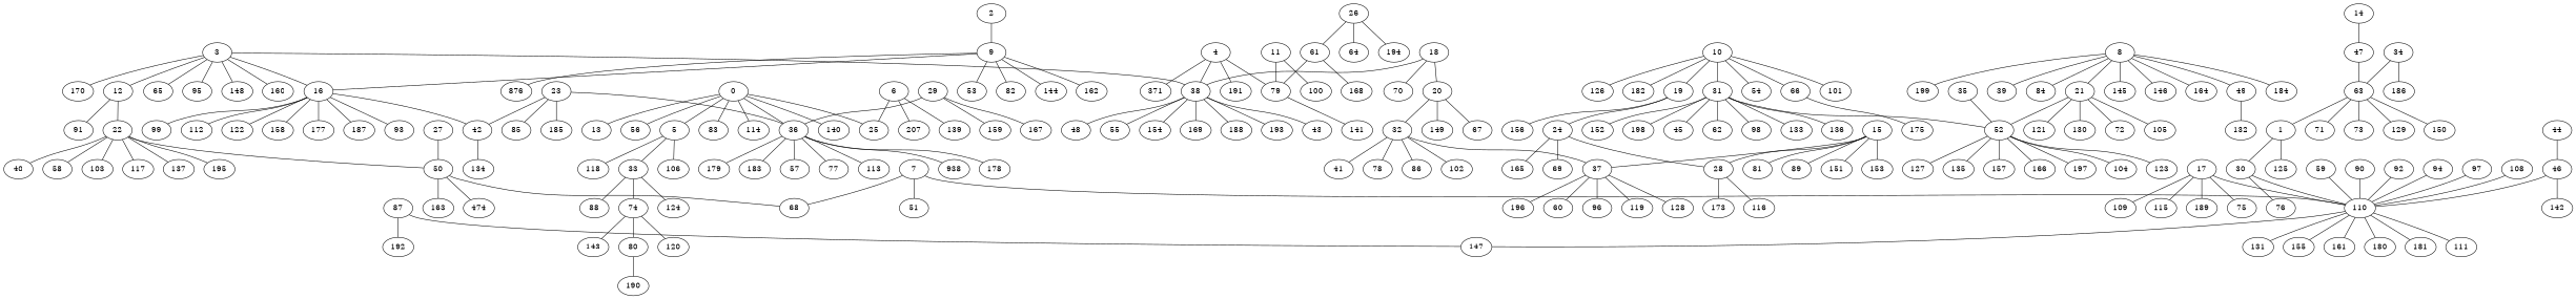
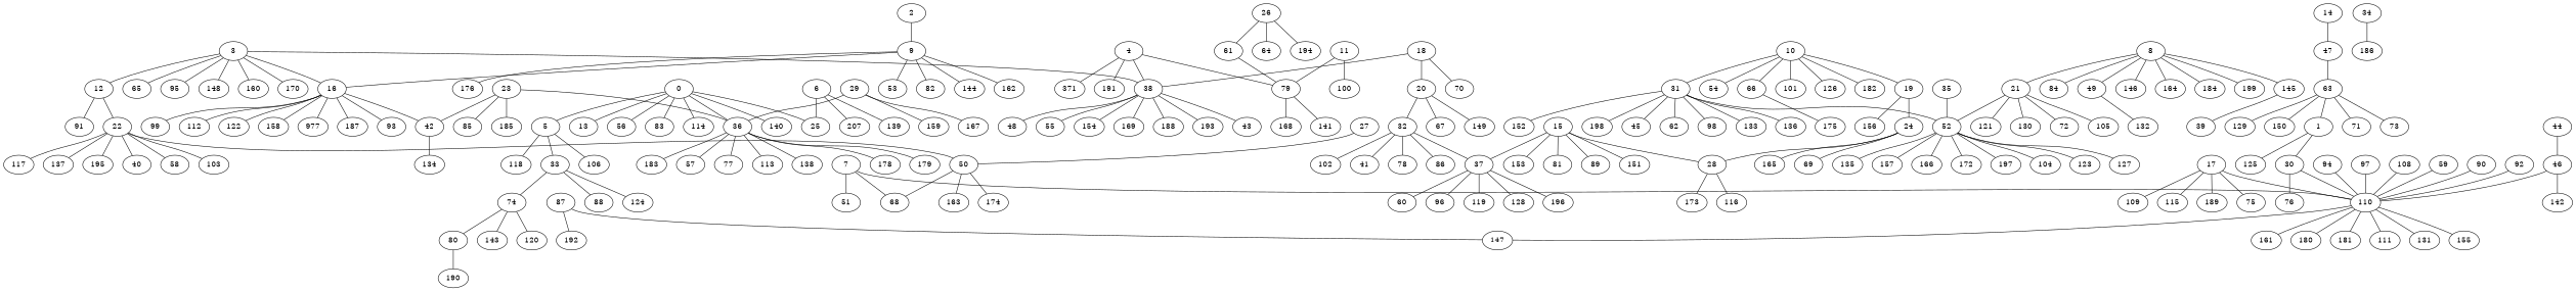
  graph {
    110
    111
    131
    147
    155
    161
    180
    181
    7
    51
    68
    17
    75
    109
    115
    189
    30
    76
    1
    125
    46
    142
    44
    59
    50
    163
-   174 [label=474]
+   174
    22
    40
    58
    103
    117
    137
    195
    12
    91
    3
    16
    38
    65
    95
    148
    160
    170
    42
    93
    99
    112
    122
    158
-   177
+   177 [label=977]
    187
    43
    48
    55
    154
    169
    188
    193
    134
    9
    53
    82
    144
    162
-   176 [label=876]
+   176
    2
    27
    4
    79
    n71 [label=371]
    191
    141
    168
    18
    20
    70
    32
    67
    149
    37
    41
    78
    86
    102
    60
    96
    119
    128
    196
    15
    28
    81
    89
    151
    153
    116
    173
    24
    69
    165
    19
    156
    10
    31
    54
    66
    101
    126
    182
    45
    52
    62
    98
    133
    136
    152
    198
    175
    104
    123
    127
    135
    157
    166
+   172
    197
    23
    36
    85
    185
    57
    77
    113
-   138 [label=938]
+   138
    178
    179
    183
    0
    5
    13
    25
    56
    83
    114
    140
    33
    106
    118
    74
    88
    124
    6
    n154 [label=207]
    139
    29
    159
    167
    80
    120
    143
    21
    72
    105
    121
    130
    8
    39
    49
    84
    145
    146
    164
    184
    199
    132
    35
    63
    71
    73
    129
    150
    34
    186
    47
    14
    190
    11
    100
    61
    26
    64
    194
    90
    92
    94
    97
    108
    87
    192
    110 -- 111
    110 -- 131
    110 -- 147
    110 -- 155
    110 -- 161
    110 -- 180
    110 -- 181
    7 -- 110
    7 -- 51
    7 -- 68
    17 -- 110
    17 -- 75
    17 -- 109
    17 -- 115
    17 -- 189
    30 -- 110
    30 -- 76
    1 -- 30
    1 -- 125
    46 -- 110
    46 -- 142
    44 -- 46
    59 -- 110
    50 -- 68
    50 -- 163
    50 -- 174
    22 -- 50
    22 -- 40
    22 -- 58
    22 -- 103
    22 -- 117
    22 -- 137
    22 -- 195
    12 -- 22
    12 -- 91
    3 -- 12
    3 -- 16
    3 -- 38
    3 -- 65
    3 -- 95
    3 -- 148
    3 -- 160
    3 -- 170
    16 -- 42
    16 -- 93
    16 -- 99
    16 -- 112
    16 -- 122
    16 -- 158
    16 -- 177
    16 -- 187
    38 -- 43
    38 -- 48
    38 -- 55
    38 -- 154
    38 -- 169
    38 -- 188
    38 -- 193
    42 -- 134
    9 -- 16
    9 -- 53
    9 -- 82
    9 -- 144
    9 -- 162
    9 -- 176
    2 -- 9
    27 -- 50
    4 -- 38
    4 -- 79
    4 -- n71
    4 -- 191
    79 -- 141
-   61 -- 168
+   79 -- 168
    18 -- 38
    18 -- 20
    18 -- 70
    20 -- 32
    20 -- 67
    20 -- 149
    32 -- 37
    32 -- 41
    32 -- 78
    32 -- 86
    32 -- 102
    37 -- 60
    37 -- 96
    37 -- 119
    37 -- 128
    37 -- 196
    15 -- 37
    15 -- 28
    15 -- 81
    15 -- 89
    15 -- 151
    15 -- 153
    28 -- 116
    28 -- 173
    24 -- 28
    24 -- 69
    24 -- 165
    19 -- 24
    19 -- 156
    10 -- 19
    10 -- 31
    10 -- 54
    10 -- 66
    10 -- 101
    10 -- 126
    10 -- 182
    31 -- 45
    31 -- 52
    31 -- 62
    31 -- 98
    31 -- 133
    31 -- 136
    31 -- 152
    31 -- 198
    66 -- 175
    52 -- 104
    52 -- 123
    52 -- 127
    52 -- 135
    52 -- 157
    52 -- 166
+   52 -- 172
    52 -- 197
    23 -- 42
    23 -- 36
    23 -- 85
    23 -- 185
    36 -- 57
    36 -- 77
    36 -- 113
    36 -- 138
    36 -- 178
    36 -- 179
    36 -- 183
    0 -- 36
    0 -- 5
    0 -- 13
    0 -- 25
    0 -- 56
    0 -- 83
    0 -- 114
    0 -- 140
    5 -- 33
    5 -- 106
    5 -- 118
    33 -- 74
    33 -- 88
    33 -- 124
    74 -- 80
    74 -- 120
    74 -- 143
    6 -- 25
    6 -- n154
    6 -- 139
    29 -- 36
    29 -- 159
    29 -- 167
    80 -- 190
    21 -- 52
    21 -- 72
    21 -- 105
    21 -- 121
    21 -- 130
    8 -- 21
-   8 -- 39
+   145 -- 39
    8 -- 49
    8 -- 84
    8 -- 145
    8 -- 146
    8 -- 164
    8 -- 184
    8 -- 199
    49 -- 132
    35 -- 52
    63 -- 1
    63 -- 71
    63 -- 73
    63 -- 129
    63 -- 150
-   34 -- 63
    34 -- 186
    47 -- 63
    14 -- 47
    11 -- 79
    11 -- 100
    61 -- 79
    26 -- 61
    26 -- 64
    26 -- 194
    90 -- 110
    92 -- 110
    94 -- 110
    97 -- 110
    108 -- 110
    87 -- 147
    87 -- 192
  }
